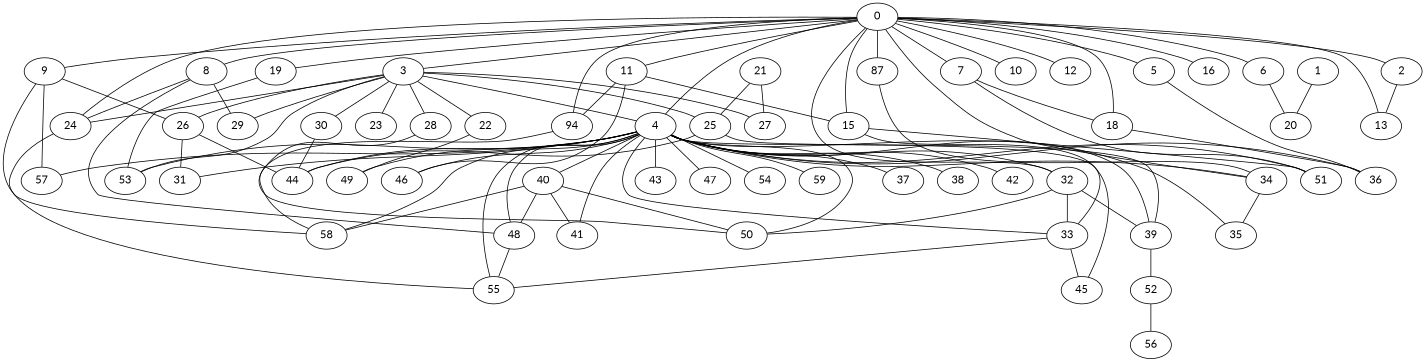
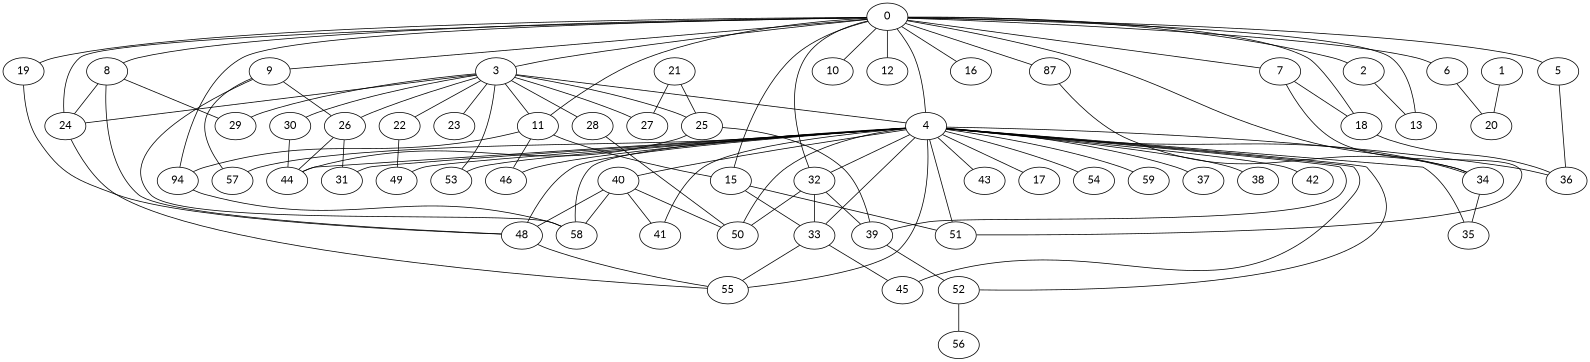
  graph {
    fontname=Lato
    node [fontname=Lato]
    edge [fontname=Lato]
    0
    2
    3
    4
    5
    6
    7
    8
    9
    10
    11
    12
    13
    n14 [label=94]
    15
    16
    n17 [label=87]
    18
    19
    32
    34
    24
    1
    20
    22
    23
    25
    26
    27
    28
    29
    30
    53
    31
    33
    35
    36
    37
    38
    39
    40
    41
    42
    43
    44
    45
    46
-   47
+   47 [label=17]
    48
    49
    50
    51
    52
    54
    55
    57
    58
    59
    21
    56
    0 -- 2
    0 -- 3
    0 -- 4
    0 -- 5
    0 -- 6
    0 -- 7
    0 -- 8
    0 -- 9
    0 -- 10
    0 -- 11
    0 -- 12
    0 -- 13
    0 -- n14
    0 -- 15
    0 -- 16
    0 -- n17
    0 -- 18
    0 -- 19
    0 -- 32
    0 -- 34
    0 -- 24
    2 -- 13
    3 -- 4
+   3 -- 11
    3 -- 24
    3 -- 22
    3 -- 23
    3 -- 25
    3 -- 26
    3 -- 27
    3 -- 28
    3 -- 29
    3 -- 30
    3 -- 53
    4 -- 32
    4 -- 34
    4 -- 53
    4 -- 31
    4 -- 33
    4 -- 35
    4 -- 36
    4 -- 37
    4 -- 38
    4 -- 39
    4 -- 40
    4 -- 41
    4 -- 42
    4 -- 43
    4 -- 44
    4 -- 45
    4 -- 46
    4 -- 47
    4 -- 48
    4 -- 49
    4 -- 50
    4 -- 51
+   4 -- 52
    4 -- 54
    4 -- 55
    4 -- 57
    4 -- 58
    4 -- 59
    5 -- 36
    6 -- 20
    7 -- 18
    7 -- 51
    8 -- 24
    8 -- 29
    8 -- 48
    9 -- 26
    9 -- 57
    9 -- 58
    11 -- n14
    11 -- 15
    11 -- 46
    n14 -- 58
    15 -- 33
    15 -- 51
    n17 -- 34
    18 -- 36
-   19 -- 53
+   19 -- 48
    32 -- 33
    32 -- 39
    32 -- 50
    34 -- 35
    24 -- 55
    1 -- 20
    22 -- 49
    25 -- 39
    25 -- 44
    26 -- 31
    26 -- 44
    28 -- 50
    30 -- 44
    33 -- 45
    33 -- 55
    39 -- 52
    40 -- 41
    40 -- 48
    40 -- 50
    40 -- 58
    48 -- 55
    52 -- 56
    21 -- 25
    21 -- 27
  }
